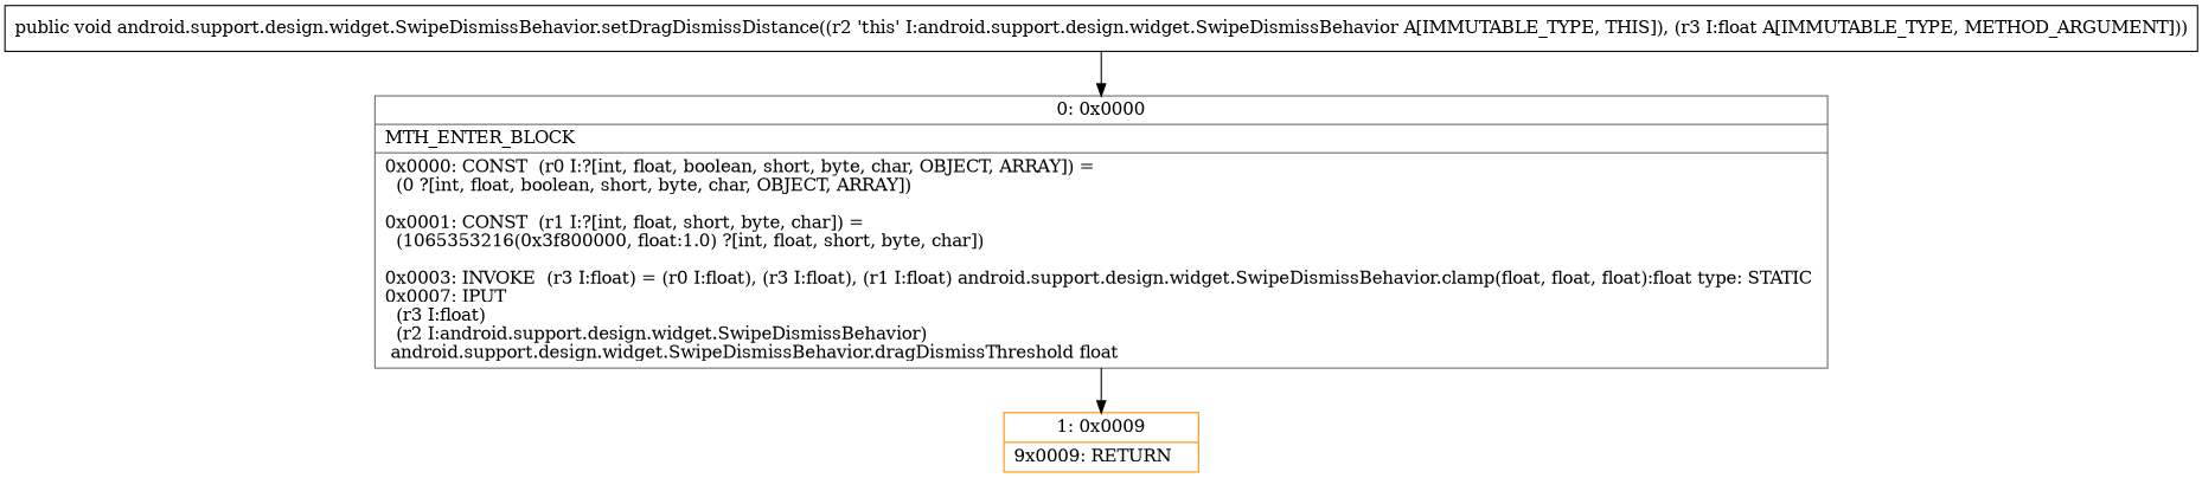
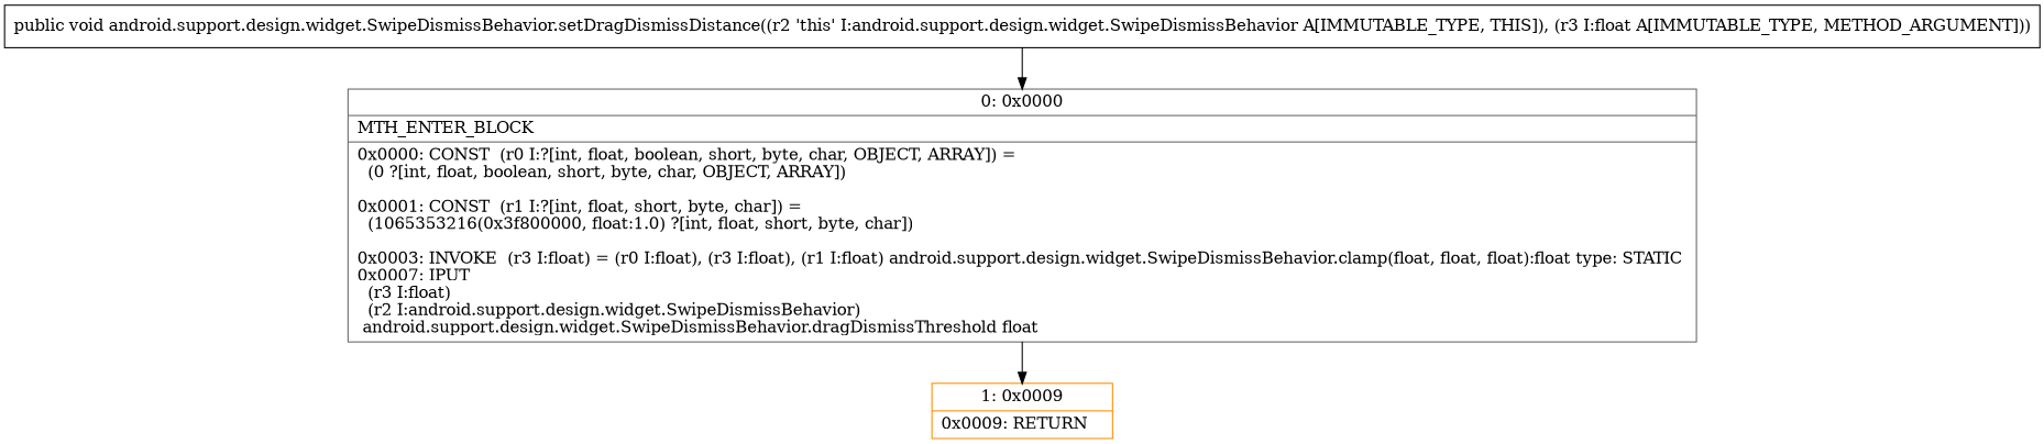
  digraph {
    node [shape=record]
    edge [style=solid]
    n1 [label="{0\:\ 0x0000|MTH_ENTER_BLOCK\l|0x0000: CONST  (r0 I:?[int, float, boolean, short, byte, char, OBJECT, ARRAY]) = \l  (0 ?[int, float, boolean, short, byte, char, OBJECT, ARRAY])\l \l0x0001: CONST  (r1 I:?[int, float, short, byte, char]) = \l  (1065353216(0x3f800000, float:1.0) ?[int, float, short, byte, char])\l \l0x0003: INVOKE  (r3 I:float) = (r0 I:float), (r3 I:float), (r1 I:float) android.support.design.widget.SwipeDismissBehavior.clamp(float, float, float):float type: STATIC \l0x0007: IPUT  \l  (r3 I:float)\l  (r2 I:android.support.design.widget.SwipeDismissBehavior)\l android.support.design.widget.SwipeDismissBehavior.dragDismissThreshold float \l}" color=gray40]
-   n2 [label="{1\:\ 0x0009|9x0009: RETURN   \l}" color=darkorange]
+   n2 [label="{1\:\ 0x0009|0x0009: RETURN   \l}" color=darkorange]
    n3 [label="{public void android.support.design.widget.SwipeDismissBehavior.setDragDismissDistance((r2 'this' I:android.support.design.widget.SwipeDismissBehavior A[IMMUTABLE_TYPE, THIS]), (r3 I:float A[IMMUTABLE_TYPE, METHOD_ARGUMENT])) }" color=black]
    n1 -> n2
    n3 -> n1
  }
